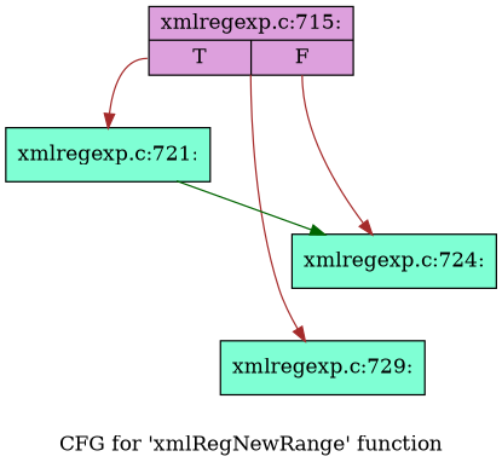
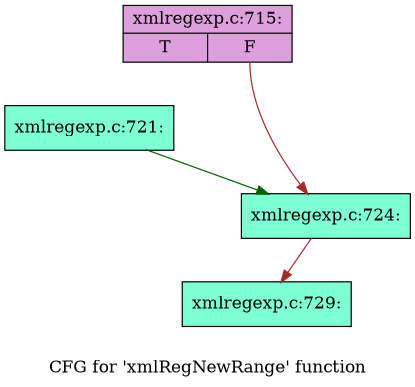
  digraph {
    label="CFG for 'xmlRegNewRange' function"
    node [fillcolor=aquamarine shape=record style=filled]
    edge [color=brown]
    n1 [fillcolor=plum label="{xmlregexp.c:715:|{<s0>T|<s1>F}}"]
    n2 [label="{xmlregexp.c:721:}"]
    n3 [label="{xmlregexp.c:724:}"]
    n4 [label="{xmlregexp.c:729:}"]
-   n1 -> n2 [tailport=s0]
    n1 -> n3 [tailport=s1]
    n2 -> n3 [color=darkgreen]
-   n1 -> n4
+   n3 -> n4
  }
